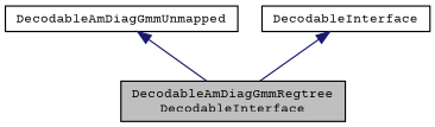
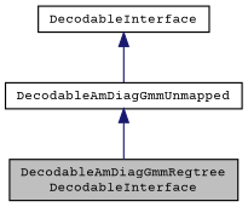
  digraph {
    fontname="Courier Prime"
    node [color=black fillcolor=white fontname="Courier Prime" fontsize=10 shape=record style=filled]
    edge [color=midnightblue dir=back fontname="Courier Prime" fontsize=10 labelfontname=Helvetica labelfontsize=10 style=solid]
    n1 [fillcolor=grey75 fontcolor=black height=0.2 label="DecodableAmDiagGmmRegtree\lDecodableInterface" width=0.4]
    n2 [height=0.2 label=DecodableAmDiagGmmUnmapped width=0.4]
    n3 [height=0.2 label=DecodableInterface width=0.4]
    n2 -> n1
-   n3 -> n1
+   n3 -> n2
  }
